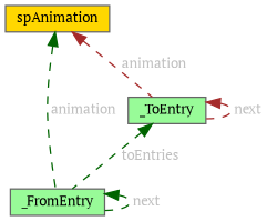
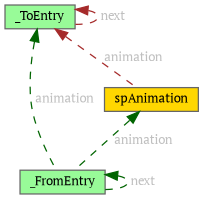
  digraph {
    fontname="PT Serif"
    node [color=gray40 fillcolor=palegreen fontname="PT Serif" fontsize=10 shape=box style=filled]
    edge [color=darkgreen dir=back fontcolor=grey fontname="PT Serif" fontsize=10 labelfontname=Helvetica labelfontsize=10 style=dashed]
    n1 [fontcolor=black height=0.2 label=_FromEntry width=0.4]
    n2 [fillcolor=gold height=0.2 label=spAnimation width=0.4]
    n3 [height=0.2 label=_ToEntry width=0.4]
    n1 -> n1 [label=" next"]
    n2 -> n1 [label=" animation"]
-   n2 -> n3 [color=brown label=" animation"]
-   n3 -> n1 [label=" toEntries"]
+   n3 -> n2 [color=brown label=" animation"]
+   n3 -> n1 [label=" animation"]
    n3 -> n3 [color=brown label=" next"]
  }
